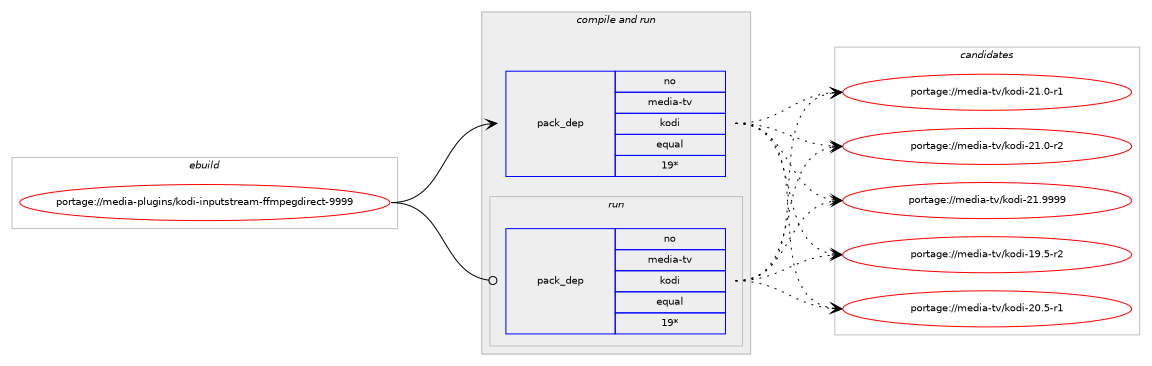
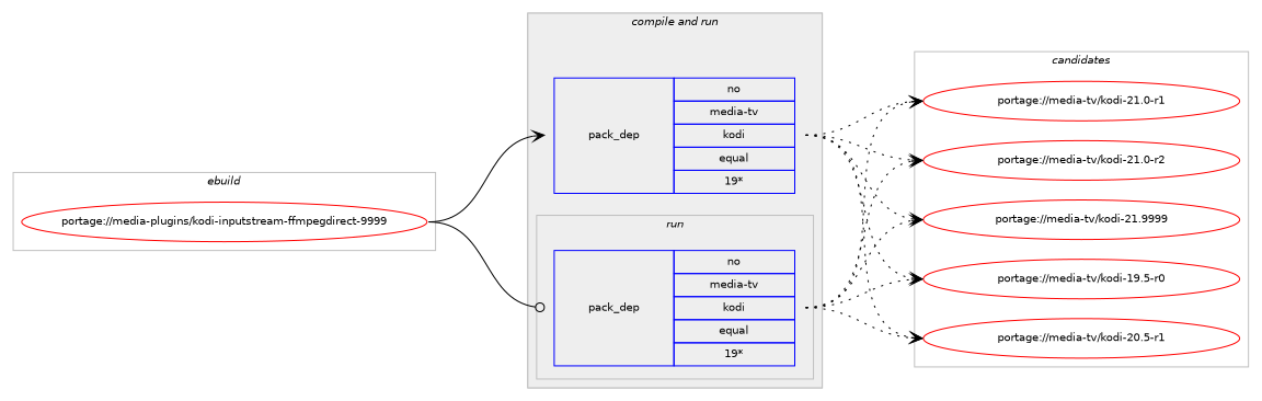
  digraph {
    compound=true
    concentrate=true
    fontname=Helvetica
    fontsize=10
    newrank=true
    rankdir=LR
    ranksep=1.5
    node [color=red fontname=Helvetica fontsize=10]
    edge [arrowhead=vee headport=w style=dotted tailport=e weight=100]
    n1 [label="portage://media-plugins/kodi-inputstream-ffmpegdirect-9999" width=4]
    n2 [color=blue label=<<TABLE BORDER="0" CELLBORDER="1" CELLSPACING="0" CELLPADDING="4" WIDTH="220"><TR><TD ROWSPAN="6" CELLPADDING="30">pack_dep</TD></TR><TR><TD WIDTH="110">no</TD></TR><TR><TD>media-tv</TD></TR><TR><TD>kodi</TD></TR><TR><TD>equal</TD></TR><TR><TD>19*</TD></TR></TABLE>> shape=none]
    n3 [color=blue label=<<TABLE BORDER="0" CELLBORDER="1" CELLSPACING="0" CELLPADDING="4" WIDTH="220"><TR><TD ROWSPAN="6" CELLPADDING="30">pack_dep</TD></TR><TR><TD WIDTH="110">no</TD></TR><TR><TD>media-tv</TD></TR><TR><TD>kodi</TD></TR><TR><TD>equal</TD></TR><TR><TD>19*</TD></TR></TABLE>> shape=none]
-   n4 [label="portage://media-tv/kodi-19.5-r2" width=4]
+   n4 [label="portage://media-tv/kodi-19.5-r0" width=4]
    n5 [label="portage://media-tv/kodi-20.5-r1" width=4]
    n6 [label="portage://media-tv/kodi-21.0-r1" width=4]
    n7 [label="portage://media-tv/kodi-21.0-r2" width=4]
    n8 [label="portage://media-tv/kodi-21.9999" width=4]
    subgraph cluster_1 {
      color=gray
      label=<<i>ebuild</i>>
      rank=same
      n1
    }
    subgraph cluster_2 {
      color=gray
      label=<<i>dependencies</i>>
      subgraph cluster_3 {
        color=gray
        fillcolor="#eeeeee"
        label=<<i>compile</i>>
        style=filled
        subgraph sub_4 {
          color=gray
          fillcolor="#eeeeee"
          label=<<i>compile</i>>
          style=filled
          n2
        }
      }
      subgraph cluster_5 {
        color=gray
        fillcolor="#eeeeee"
        label=<<i>compile and run</i>>
        style=filled
      }
      subgraph cluster_6 {
        color=gray
        fillcolor="#eeeeee"
        label=<<i>run</i>>
        style=filled
        subgraph sub_7 {
          color=gray
          fillcolor="#eeeeee"
          label=<<i>run</i>>
          style=filled
          n3
        }
      }
    }
    subgraph cluster_8 {
      color=gray
      label=<<i>candidates</i>>
      rank=same
      subgraph sub_9 {
        color=black
        label=<<i>candidates</i>>
        nodesep=1
        rank=same
        n4
        n5
        n6
        n7
        n8
      }
      subgraph sub_10 {
        color=black
        label=<<i>candidates</i>>
        nodesep=1
        rank=same
        n4
        n5
        n6
        n7
        n8
      }
    }
    n1 -> n2 [style=solid weight=20]
    n1 -> n3 [arrowhead=odot style=solid weight=20]
    n2 -> n4
    n2 -> n5
    n2 -> n6
    n2 -> n7
    n2 -> n8
    n3 -> n4
    n3 -> n5
    n3 -> n6
    n3 -> n7
    n3 -> n8
  }
